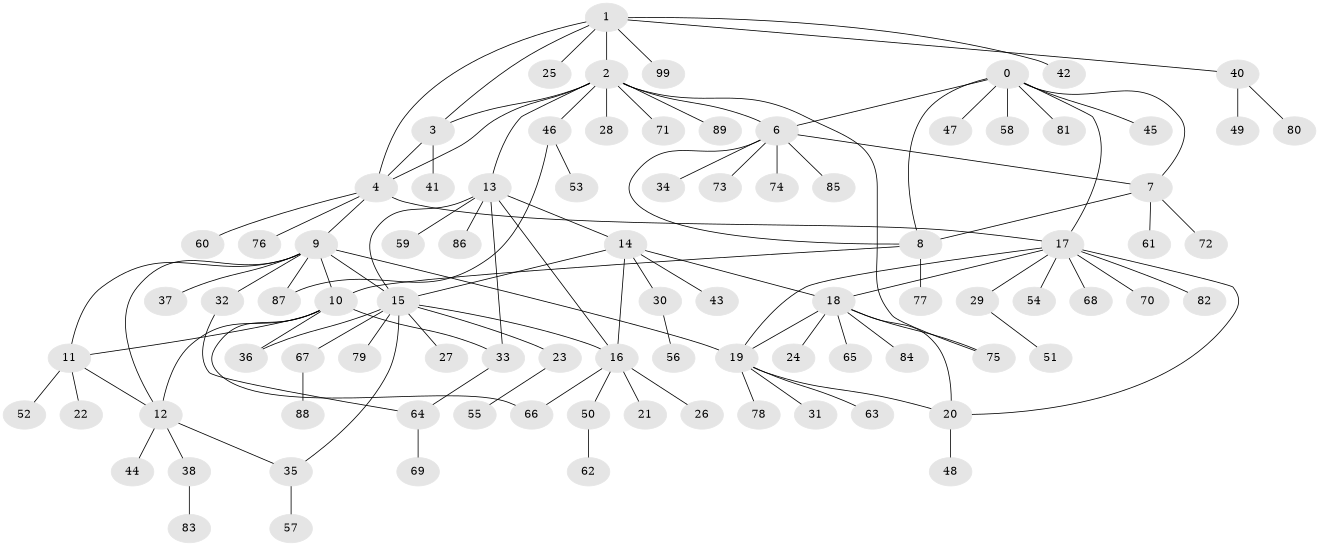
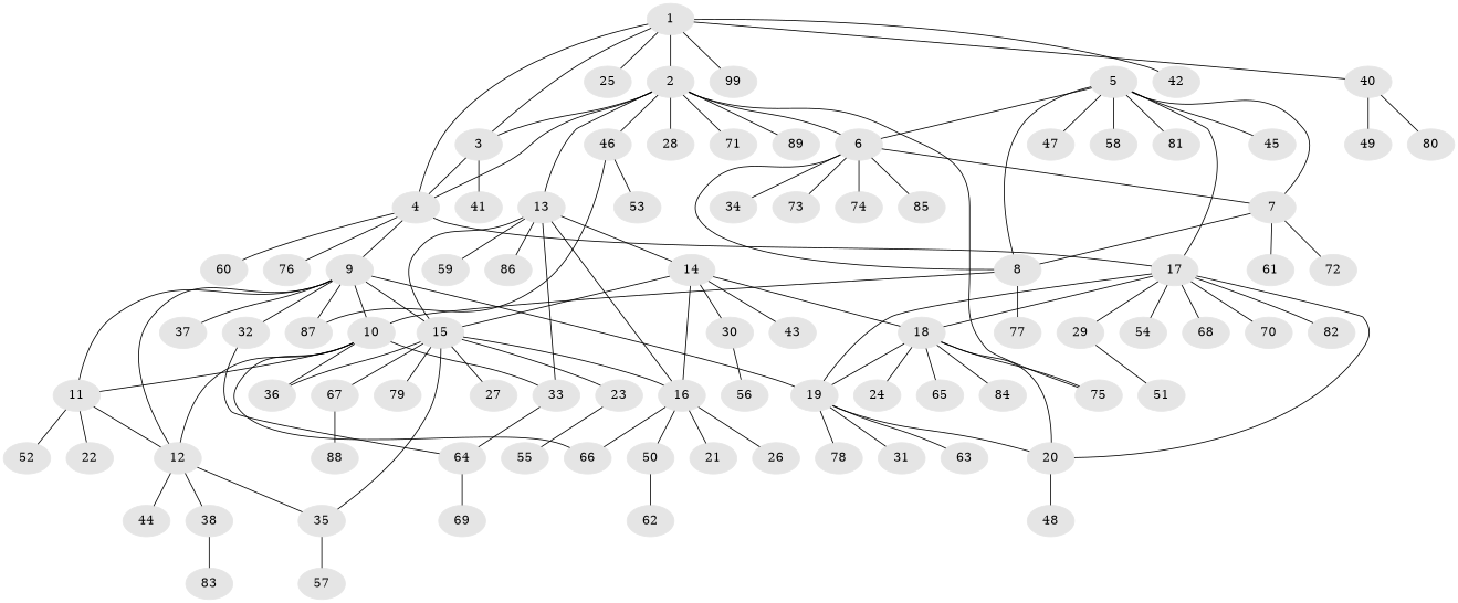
  graph {
    node [color=gray90 style=filled]
    1
    2
    3
    4
    25
    n6 [label=99]
    40
    42
    6
    13
    28
    46
    71
    75
    89
    41
    9
    17
    60
    76
    49
    80
    7
    8
    34
    73
    74
    85
    14
    15
    33
    16
    59
    86
    87
    53
    10
    11
    12
    19
    32
    37
    18
    20
    29
    54
    68
    70
    82
-   5 [label=0]
+   5
    45
    47
    58
    81
    61
    72
    77
    36
    66
    30
    43
    22
    52
    35
    38
    44
    23
    27
    67
    79
    31
    63
    78
    64
    57
    83
    21
    26
    50
    24
    65
    84
    56
    55
    88
    62
    48
    51
    69
    1 -- 2
    1 -- 3
    1 -- 4
    1 -- 25
    1 -- n6
    1 -- 40
    1 -- 42
    2 -- 3
    2 -- 4
    2 -- 6
    2 -- 13
    2 -- 28
    2 -- 46
    2 -- 71
    2 -- 75
    2 -- 89
    3 -- 4
    3 -- 41
    4 -- 9
    4 -- 17
    4 -- 60
    4 -- 76
    40 -- 49
    40 -- 80
    6 -- 7
    6 -- 8
    6 -- 34
    6 -- 73
    6 -- 74
    6 -- 85
    13 -- 14
    13 -- 15
    13 -- 33
    13 -- 16
    13 -- 59
    13 -- 86
    46 -- 87
    46 -- 53
    9 -- 15
    9 -- 87
    9 -- 10
    9 -- 11
    9 -- 12
    9 -- 19
    9 -- 32
    9 -- 37
    17 -- 19
    17 -- 18
    17 -- 20
    17 -- 29
    17 -- 54
    17 -- 68
    17 -- 70
    17 -- 82
    7 -- 8
    7 -- 61
    7 -- 72
    8 -- 10
    8 -- 77
    14 -- 15
    14 -- 16
    14 -- 18
    14 -- 30
    14 -- 43
    15 -- 16
    15 -- 36
    15 -- 35
    15 -- 23
    15 -- 27
    15 -- 67
    15 -- 79
    33 -- 64
    16 -- 66
    16 -- 21
    16 -- 26
    16 -- 50
    10 -- 33
    10 -- 11
    10 -- 12
    10 -- 36
    10 -- 66
    11 -- 12
    11 -- 22
    11 -- 52
    12 -- 35
    12 -- 38
    12 -- 44
    19 -- 20
    19 -- 31
    19 -- 63
    19 -- 78
    32 -- 64
    18 -- 75
    18 -- 19
    18 -- 20
    18 -- 24
    18 -- 65
    18 -- 84
    20 -- 48
    29 -- 51
    5 -- 6
    5 -- 17
    5 -- 7
    5 -- 8
    5 -- 45
    5 -- 47
    5 -- 58
    5 -- 81
    30 -- 56
    35 -- 57
    38 -- 83
    23 -- 55
    67 -- 88
    64 -- 69
    50 -- 62
  }
